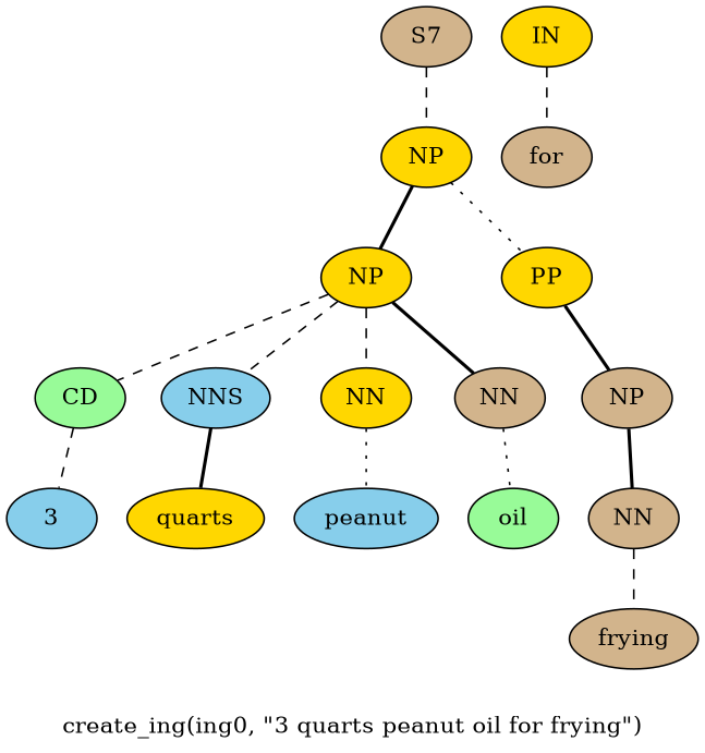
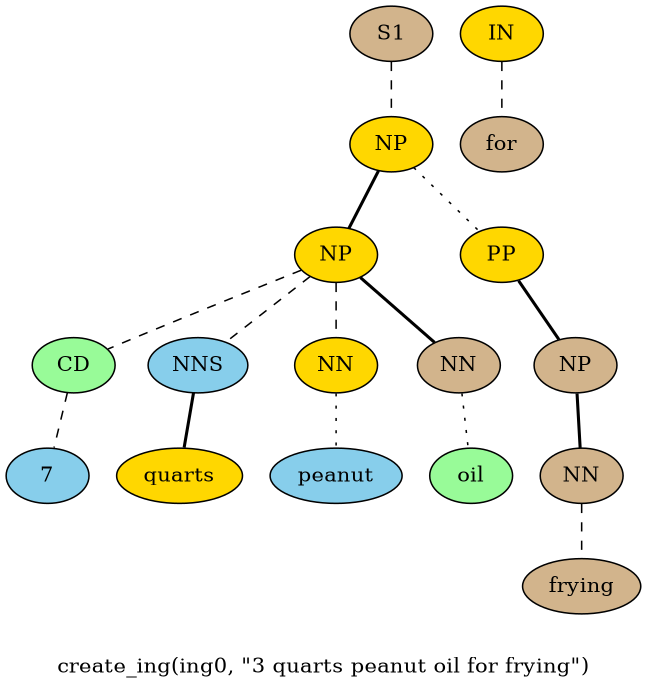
  graph {
    label="create_ing(ing0, \"3 quarts peanut oil for frying\")"
    node [fillcolor=tan style=filled]
    edge [style=dashed]
-   n1 [label=S7]
+   n1 [label=S1]
    n2 [fillcolor=gold label=NP]
    n3 [fillcolor=gold label=NP]
    n4 [fillcolor=gold label=PP]
    n5 [fillcolor=palegreen label=CD]
    n6 [fillcolor=skyblue label=NNS]
    n7 [fillcolor=gold label=NN]
    n8 [label=NN]
    n9 [label=NP]
-   n10 [fillcolor=skyblue label=3]
+   n10 [fillcolor=skyblue label=7]
    n11 [fillcolor=gold label=quarts]
    n12 [fillcolor=skyblue label=peanut]
    n13 [fillcolor=palegreen label=oil]
    n14 [fillcolor=gold label=IN]
    n15 [label=for]
    n16 [label=NN]
    n17 [label=frying]
    n1 -- n2
    n2 -- n3 [style=bold]
    n2 -- n4 [style=dotted]
    n3 -- n5
    n3 -- n6
    n3 -- n7
    n3 -- n8 [style=bold]
    n4 -- n9 [style=bold]
    n5 -- n10
    n6 -- n11 [style=bold]
    n7 -- n12 [style=dotted]
    n8 -- n13 [style=dotted]
    n9 -- n16 [style=bold]
    n14 -- n15
    n16 -- n17
  }
